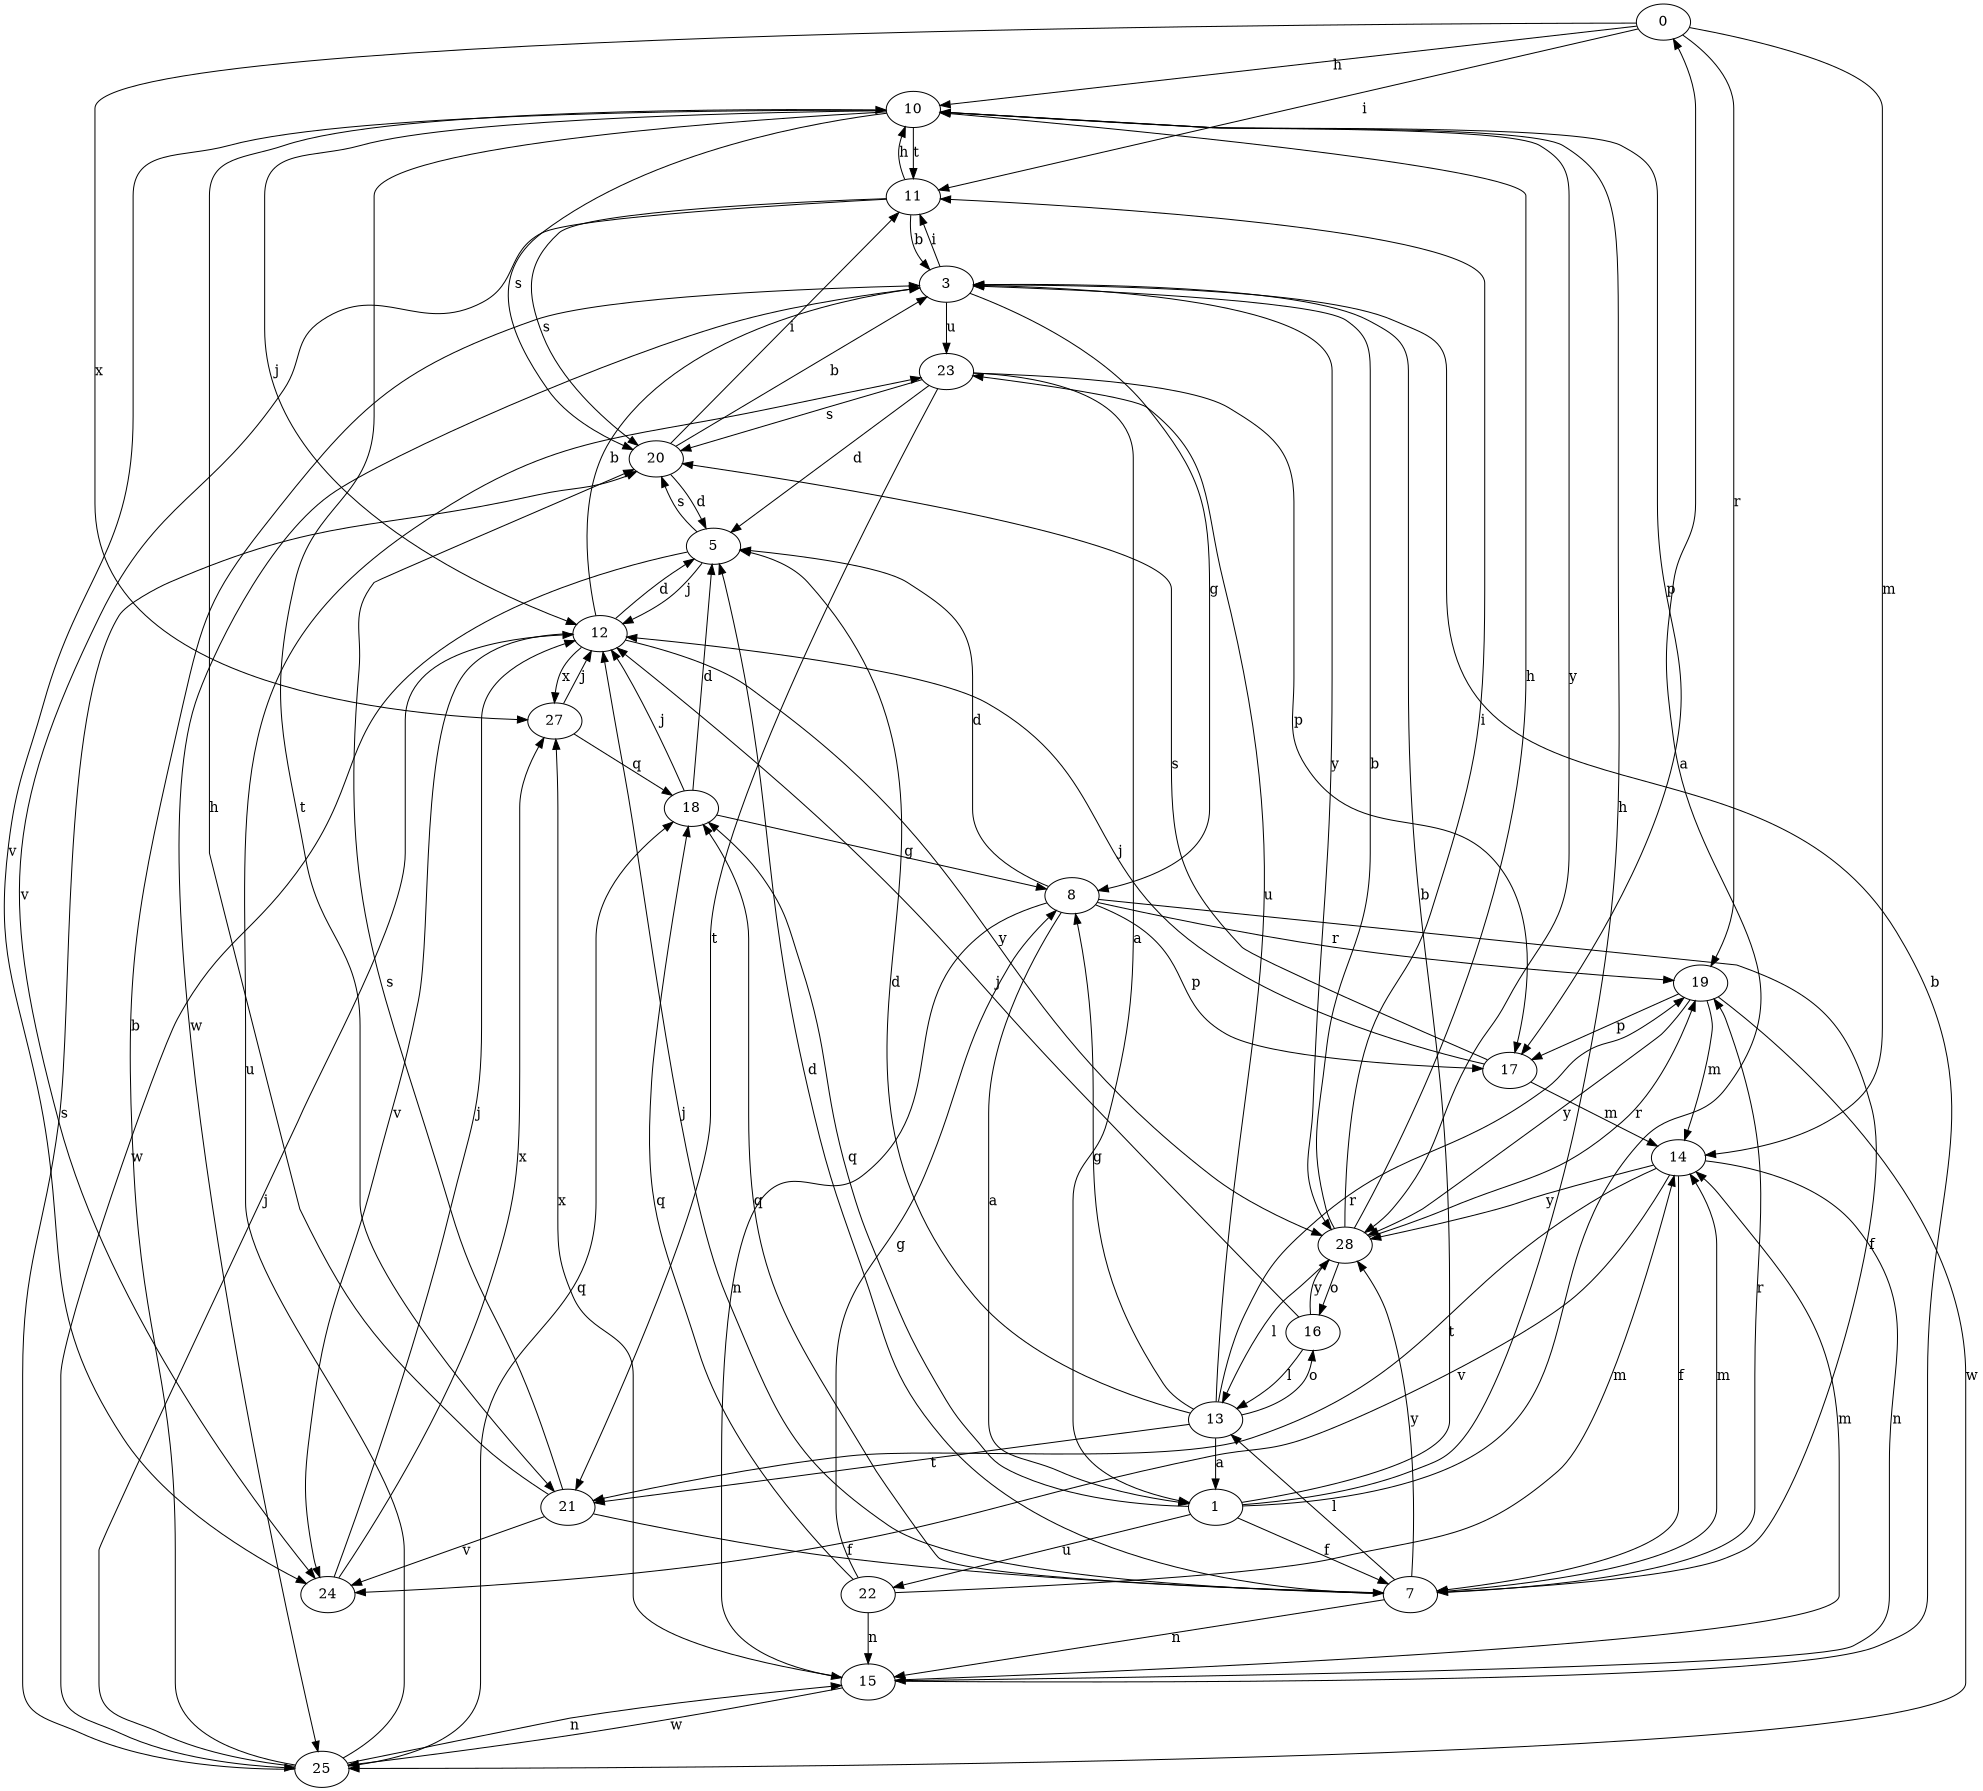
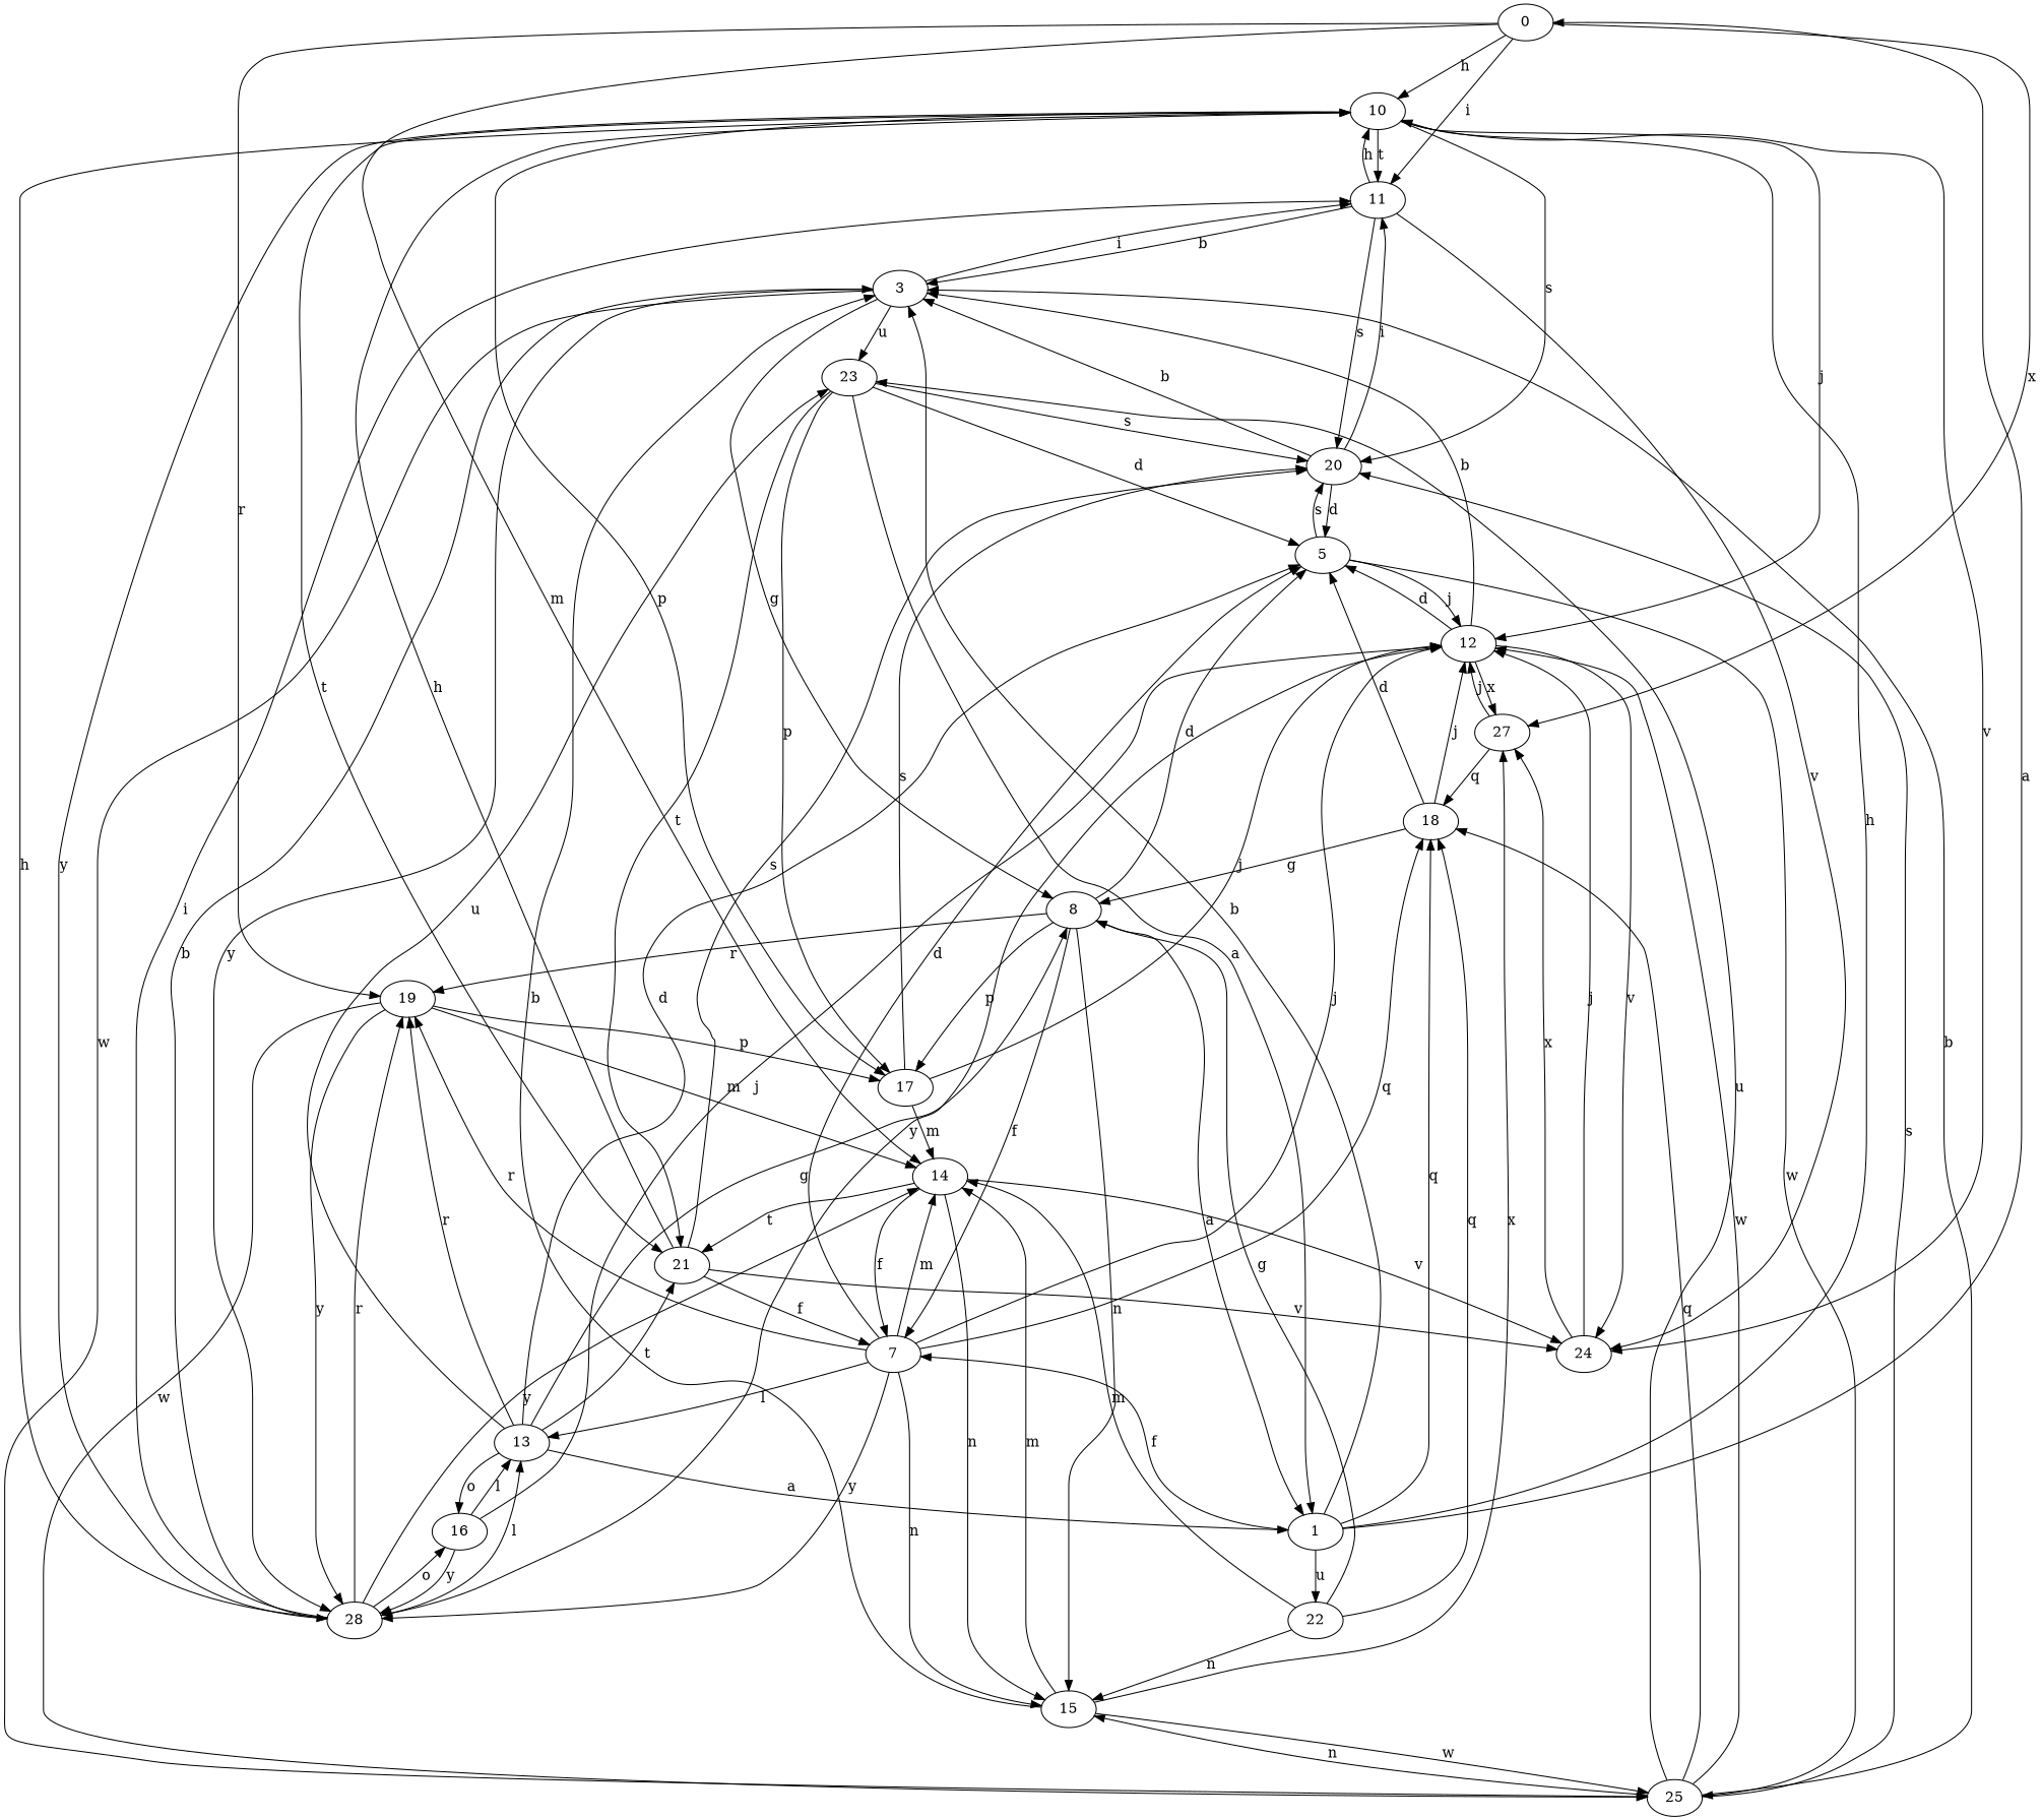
  strict digraph {
    0
    10
    11
    14
    19
    27
    28
    12
    20
    17
    21
    24
    3
    7
    15
    25
    18
    1
    22
    8
    23
    5
    13
    16
    0 -> 10 [label=h]
    0 -> 11 [label=i]
    0 -> 14 [label=m]
    0 -> 19 [label=r]
    0 -> 27 [label=x]
    10 -> 11 [label=t]
    10 -> 28 [label=y]
    10 -> 12 [label=j]
    10 -> 20 [label=s]
    10 -> 17 [label=p]
    10 -> 21 [label=t]
    10 -> 24 [label=v]
    11 -> 10 [label=h]
    11 -> 20 [label=s]
    11 -> 24 [label=v]
    11 -> 3 [label=b]
-   14 -> 28 [label=y]
+   28 -> 14 [label=y]
    14 -> 21 [label=t]
    14 -> 24 [label=v]
    14 -> 7 [label=f]
    14 -> 15 [label=n]
    19 -> 14 [label=m]
    19 -> 28 [label=y]
    19 -> 17 [label=p]
    19 -> 25 [label=w]
    27 -> 12 [label=j]
    27 -> 18 [label=q]
    28 -> 10 [label=h]
    28 -> 11 [label=i]
    28 -> 19 [label=r]
    28 -> 3 [label=b]
    28 -> 13 [label=l]
    28 -> 16 [label=o]
    12 -> 27 [label=x]
    12 -> 28 [label=y]
    12 -> 24 [label=v]
    12 -> 3 [label=b]
    12 -> 5 [label=d]
    20 -> 11 [label=i]
    20 -> 3 [label=b]
    20 -> 5 [label=d]
    17 -> 14 [label=m]
    17 -> 12 [label=j]
    17 -> 20 [label=s]
    21 -> 10 [label=h]
    21 -> 20 [label=s]
    21 -> 24 [label=v]
    21 -> 7 [label=f]
    24 -> 27 [label=x]
    24 -> 12 [label=j]
    3 -> 11 [label=i]
    3 -> 28 [label=y]
    3 -> 25 [label=w]
    3 -> 8 [label=g]
    3 -> 23 [label=u]
    7 -> 14 [label=m]
    7 -> 19 [label=r]
    7 -> 28 [label=y]
    7 -> 12 [label=j]
    7 -> 15 [label=n]
    7 -> 18 [label=q]
    7 -> 5 [label=d]
    7 -> 13 [label=l]
    15 -> 14 [label=m]
    15 -> 27 [label=x]
    15 -> 3 [label=b]
    15 -> 25 [label=w]
-   25 -> 12 [label=j]
+   25 -> 12 [label=w]
    25 -> 20 [label=s]
    25 -> 3 [label=b]
    25 -> 15 [label=n]
    25 -> 18 [label=q]
    25 -> 23 [label=u]
    18 -> 12 [label=j]
    18 -> 8 [label=g]
    18 -> 5 [label=d]
    1 -> 0 [label=a]
    1 -> 10 [label=h]
    1 -> 3 [label=b]
    1 -> 7 [label=f]
    1 -> 18 [label=q]
    1 -> 22 [label=u]
    22 -> 14 [label=m]
    22 -> 15 [label=n]
    22 -> 18 [label=q]
    22 -> 8 [label=g]
    8 -> 19 [label=r]
    8 -> 17 [label=p]
    8 -> 7 [label=f]
    8 -> 15 [label=n]
    8 -> 1 [label=a]
    8 -> 5 [label=d]
    23 -> 20 [label=s]
    23 -> 17 [label=p]
    23 -> 21 [label=t]
    23 -> 1 [label=a]
    23 -> 5 [label=d]
    5 -> 12 [label=j]
    5 -> 20 [label=s]
    5 -> 25 [label=w]
    13 -> 19 [label=r]
    13 -> 21 [label=t]
    13 -> 1 [label=a]
    13 -> 8 [label=g]
    13 -> 23 [label=u]
    13 -> 5 [label=d]
    13 -> 16 [label=o]
    16 -> 28 [label=y]
    16 -> 12 [label=j]
    16 -> 13 [label=l]
  }
